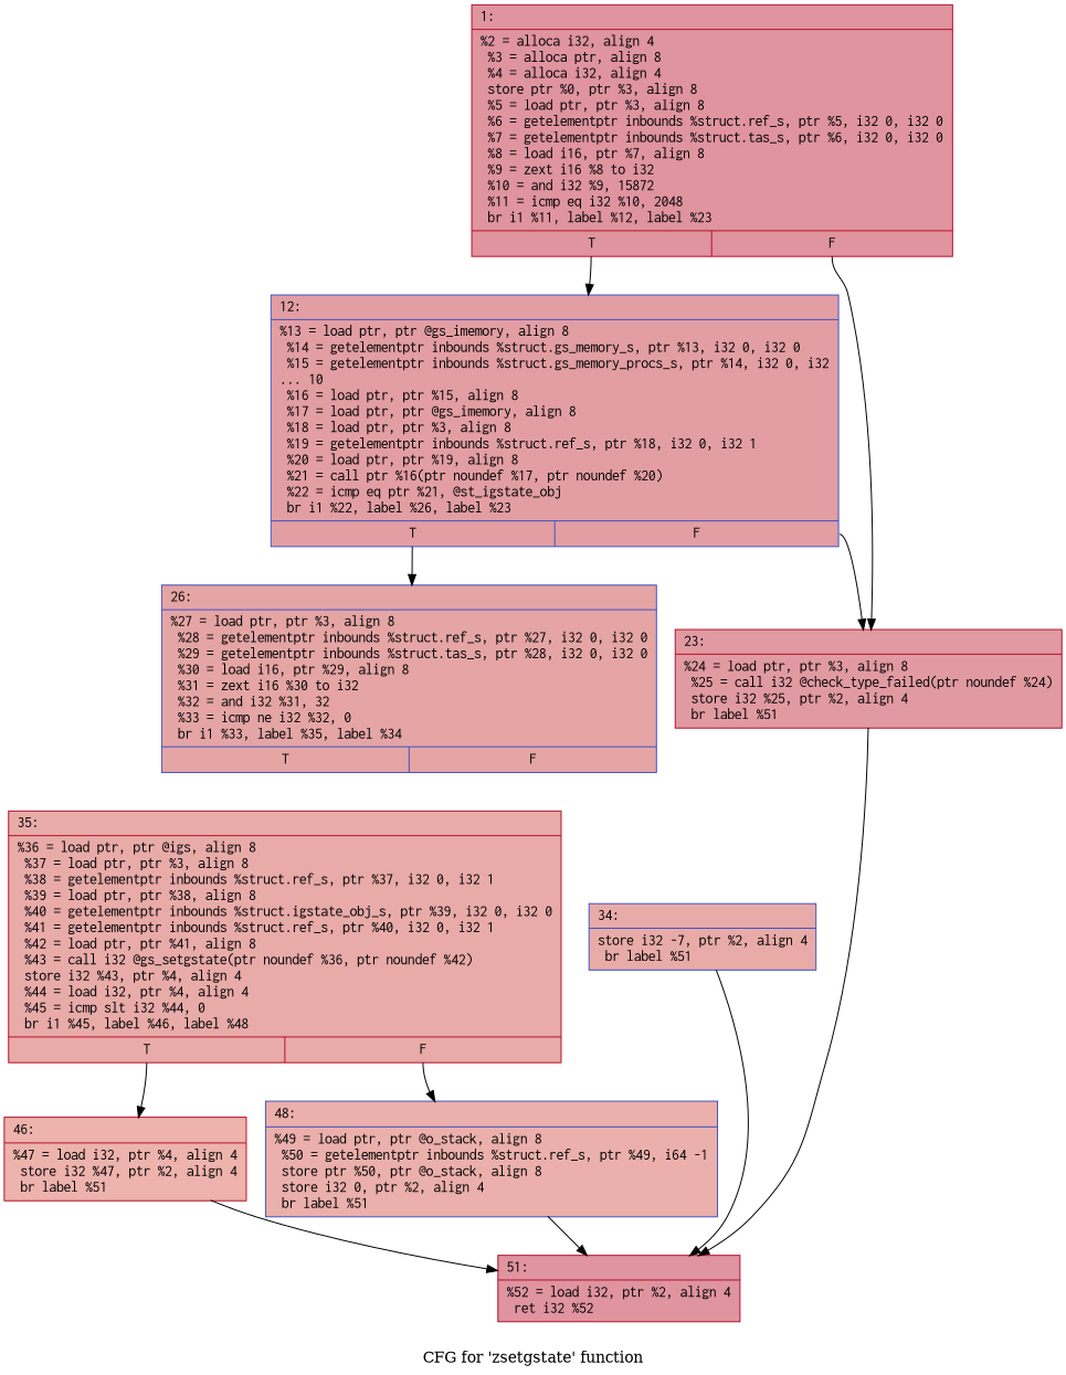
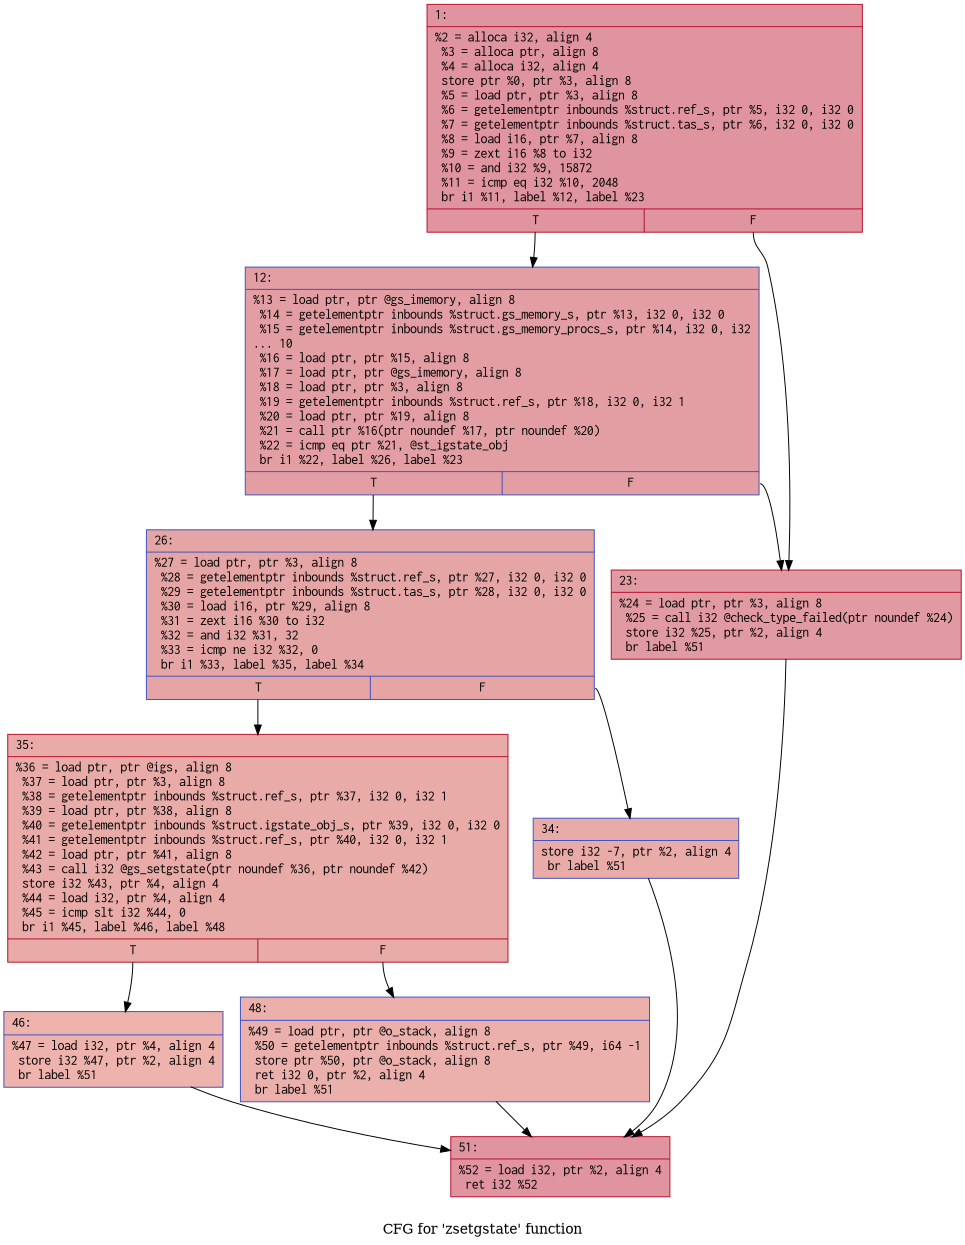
  digraph {
    label="CFG for 'zsetgstate' function"
    node [color="#3d50c3ff" fillcolor="#b70d2870" fontname=Courier shape=record style=filled]
    n1 [color="#b70d28ff" label="{1:\l|  %2 = alloca i32, align 4\l  %3 = alloca ptr, align 8\l  %4 = alloca i32, align 4\l  store ptr %0, ptr %3, align 8\l  %5 = load ptr, ptr %3, align 8\l  %6 = getelementptr inbounds %struct.ref_s, ptr %5, i32 0, i32 0\l  %7 = getelementptr inbounds %struct.tas_s, ptr %6, i32 0, i32 0\l  %8 = load i16, ptr %7, align 8\l  %9 = zext i16 %8 to i32\l  %10 = and i32 %9, 15872\l  %11 = icmp eq i32 %10, 2048\l  br i1 %11, label %12, label %23\l|{<s0>T|<s1>F}}"]
    n2 [fillcolor="#be242e70" label="{12:\l|  %13 = load ptr, ptr @gs_imemory, align 8\l  %14 = getelementptr inbounds %struct.gs_memory_s, ptr %13, i32 0, i32 0\l  %15 = getelementptr inbounds %struct.gs_memory_procs_s, ptr %14, i32 0, i32\l... 10\l  %16 = load ptr, ptr %15, align 8\l  %17 = load ptr, ptr @gs_imemory, align 8\l  %18 = load ptr, ptr %3, align 8\l  %19 = getelementptr inbounds %struct.ref_s, ptr %18, i32 0, i32 1\l  %20 = load ptr, ptr %19, align 8\l  %21 = call ptr %16(ptr noundef %17, ptr noundef %20)\l  %22 = icmp eq ptr %21, @st_igstate_obj\l  br i1 %22, label %26, label %23\l|{<s0>T|<s1>F}}"]
    n3 [color="#b70d28ff" fillcolor="#bb1b2c70" label="{23:\l|  %24 = load ptr, ptr %3, align 8\l  %25 = call i32 @check_type_failed(ptr noundef %24)\l  store i32 %25, ptr %2, align 4\l  br label %51\l}"]
    n4 [fillcolor="#c5333470" label="{26:\l|  %27 = load ptr, ptr %3, align 8\l  %28 = getelementptr inbounds %struct.ref_s, ptr %27, i32 0, i32 0\l  %29 = getelementptr inbounds %struct.tas_s, ptr %28, i32 0, i32 0\l  %30 = load i16, ptr %29, align 8\l  %31 = zext i16 %30 to i32\l  %32 = and i32 %31, 32\l  %33 = icmp ne i32 %32, 0\l  br i1 %33, label %35, label %34\l|{<s0>T|<s1>F}}"]
    n5 [color="#b70d28ff" label="{51:\l|  %52 = load i32, ptr %2, align 4\l  ret i32 %52\l}"]
    n6 [color="#b70d28ff" fillcolor="#cc403a70" label="{35:\l|  %36 = load ptr, ptr @igs, align 8\l  %37 = load ptr, ptr %3, align 8\l  %38 = getelementptr inbounds %struct.ref_s, ptr %37, i32 0, i32 1\l  %39 = load ptr, ptr %38, align 8\l  %40 = getelementptr inbounds %struct.igstate_obj_s, ptr %39, i32 0, i32 0\l  %41 = getelementptr inbounds %struct.ref_s, ptr %40, i32 0, i32 1\l  %42 = load ptr, ptr %41, align 8\l  %43 = call i32 @gs_setgstate(ptr noundef %36, ptr noundef %42)\l  store i32 %43, ptr %4, align 4\l  %44 = load i32, ptr %4, align 4\l  %45 = icmp slt i32 %44, 0\l  br i1 %45, label %46, label %48\l|{<s0>T|<s1>F}}"]
    n7 [fillcolor="#cc403a70" label="{34:\l|  store i32 -7, ptr %2, align 4\l  br label %51\l}"]
-   n8 [color="#b70d28ff" fillcolor="#d6524470" label="{46:\l|  %47 = load i32, ptr %4, align 4\l  store i32 %47, ptr %2, align 4\l  br label %51\l}"]
-   n9 [fillcolor="#d24b4070" label="{48:\l|  %49 = load ptr, ptr @o_stack, align 8\l  %50 = getelementptr inbounds %struct.ref_s, ptr %49, i64 -1\l  store ptr %50, ptr @o_stack, align 8\l  store i32 0, ptr %2, align 4\l  br label %51\l}"]
+   n8 [fillcolor="#d6524470" label="{46:\l|  %47 = load i32, ptr %4, align 4\l  store i32 %47, ptr %2, align 4\l  br label %51\l}"]
+   n9 [fillcolor="#d24b4070" label="{48:\l|  %49 = load ptr, ptr @o_stack, align 8\l  %50 = getelementptr inbounds %struct.ref_s, ptr %49, i64 -1\l  store ptr %50, ptr @o_stack, align 8\l  ret i32 0, ptr %2, align 4\l  br label %51\l}"]
    n1 -> n2 [tailport=s0]
    n1 -> n3 [tailport=s1]
    n2 -> n3 [tailport=s1]
    n2 -> n4 [tailport=s0]
    n3 -> n5
+   n4 -> n6 [tailport=s0]
+   n4 -> n7 [tailport=s1]
    n6 -> n8 [tailport=s0]
    n6 -> n9 [tailport=s1]
    n7 -> n5
    n8 -> n5
    n9 -> n5
  }
